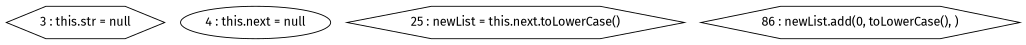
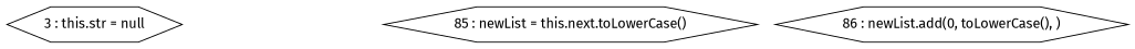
  digraph {
    fontname="Fira Sans"
    node [shape=hexagon fontname="Fira Sans"]
    "3 : this.str = null"
-   "4 : this.next = null" [shape=ellipse]
-   "85 : newList = this.next.toLowerCase()" [label="25 : newList = this.next.toLowerCase()"]
+   "85 : newList = this.next.toLowerCase()"
    "86 : newList.add(0, toLowerCase(), )"
  }
